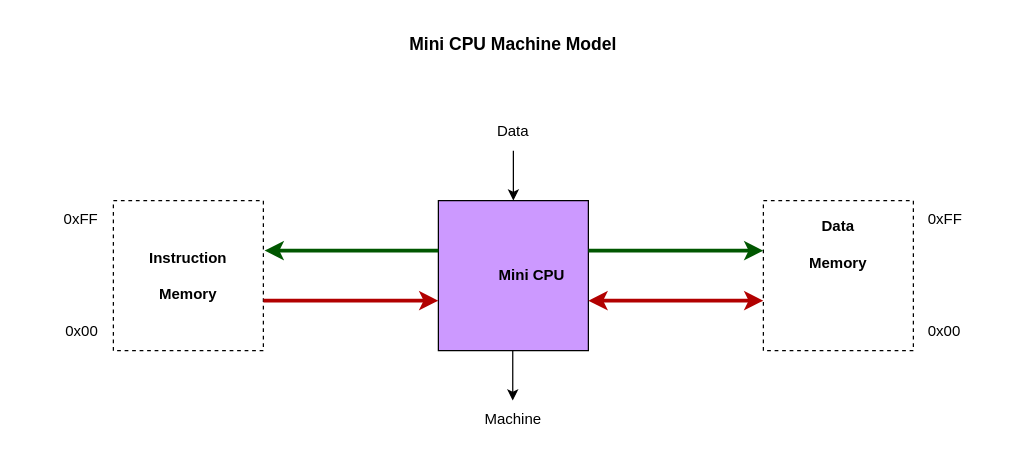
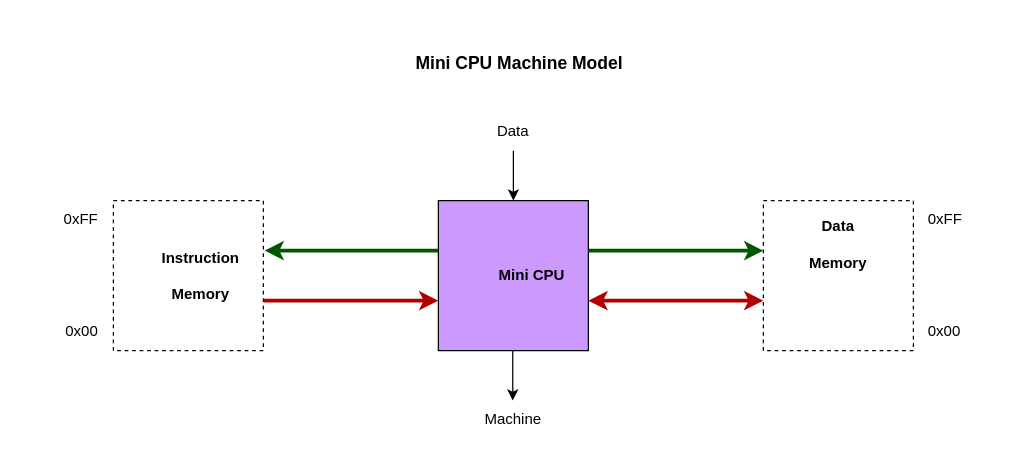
  <mxCell id="0" />
  <mxCell id="1" parent="0" />
- <mxCell id="2" value="&lt;b&gt;&lt;font style=&quot;font-size: 14px;&quot;&gt;Mini CPU Machine Model&lt;/font&gt;&lt;/b&gt;" style="text;html=1;align=center;verticalAlign=middle;whiteSpace=wrap;rounded=0;" parent="1" vertex="1"><mxGeometry x="275" y="20" width="270" height="30" as="geometry" /></mxCell>
+ <mxCell id="2" value="&lt;b&gt;&lt;font style=&quot;font-size: 14px;&quot;&gt;Mini CPU Machine Model&lt;/font&gt;&lt;/b&gt;" style="text;html=1;align=center;verticalAlign=middle;whiteSpace=wrap;rounded=0;" parent="1" vertex="1"><mxGeometry x="280" y="35" width="270" height="30" as="geometry" /></mxCell>
  <mxCell id="3" value="" style="rounded=0;whiteSpace=wrap;html=1;fillColor=#CC99FF;" parent="1" vertex="1"><mxGeometry x="350" y="160" width="120" height="120" as="geometry" /></mxCell>
  <mxCell id="4" value="&lt;b&gt;Mini CPU&lt;/b&gt;" style="text;html=1;align=center;verticalAlign=middle;whiteSpace=wrap;rounded=0;" parent="1" vertex="1"><mxGeometry x="395" y="205" width="60" height="30" as="geometry" /></mxCell>
  <mxCell id="5" value="" style="rounded=0;whiteSpace=wrap;html=1;dashed=1;" parent="1" vertex="1"><mxGeometry x="90" y="160" width="120" height="120" as="geometry" /></mxCell>
- <mxCell id="6" value="&lt;b&gt;Instruction&lt;/b&gt;&lt;div&gt;&lt;br&gt;&lt;div&gt;&lt;b&gt;Memory&lt;/b&gt;&lt;/div&gt;&lt;/div&gt;" style="text;html=1;align=center;verticalAlign=middle;whiteSpace=wrap;rounded=0;" parent="1" vertex="1"><mxGeometry x="120" y="210" width="60" height="20" as="geometry" /></mxCell>
+ <mxCell id="6" value="&lt;b&gt;Instruction&lt;/b&gt;&lt;div&gt;&lt;br&gt;&lt;div&gt;&lt;b&gt;Memory&lt;/b&gt;&lt;/div&gt;&lt;/div&gt;" style="text;html=1;align=center;verticalAlign=middle;whiteSpace=wrap;rounded=0;" parent="1" vertex="1"><mxGeometry x="130" y="210" width="60" height="20" as="geometry" /></mxCell>
  <mxCell id="7" value="0x00" style="text;html=1;align=right;verticalAlign=middle;whiteSpace=wrap;rounded=0;" parent="1" vertex="1"><mxGeometry x="20" y="250" width="60" height="30" as="geometry" /></mxCell>
  <mxCell id="8" value="0xFF" style="text;html=1;align=right;verticalAlign=middle;whiteSpace=wrap;rounded=0;" parent="1" vertex="1"><mxGeometry x="20" y="160" width="60" height="30" as="geometry" /></mxCell>
  <mxCell id="9" value="" style="rounded=0;whiteSpace=wrap;html=1;dashed=1;" parent="1" vertex="1"><mxGeometry x="610" y="160" width="120" height="120" as="geometry" /></mxCell>
  <mxCell id="10" value="&lt;b&gt;Data&lt;/b&gt;&lt;div&gt;&lt;b&gt;&lt;br&gt;&lt;/b&gt;&lt;/div&gt;&lt;div&gt;&lt;b&gt;Memory&lt;/b&gt;&lt;/div&gt;" style="text;html=1;align=center;verticalAlign=middle;whiteSpace=wrap;rounded=0;" parent="1" vertex="1"><mxGeometry x="640" y="185" width="60" height="20" as="geometry" /></mxCell>
  <mxCell id="11" value="0x00" style="text;html=1;align=left;verticalAlign=middle;whiteSpace=wrap;rounded=0;" parent="1" vertex="1"><mxGeometry x="740" y="250" width="60" height="30" as="geometry" /></mxCell>
  <mxCell id="12" value="0xFF" style="text;html=1;align=left;verticalAlign=middle;whiteSpace=wrap;rounded=0;" parent="1" vertex="1"><mxGeometry x="740" y="160" width="60" height="30" as="geometry" /></mxCell>
  <mxCell id="13" value="" style="endArrow=classic;startArrow=classic;html=1;rounded=0;strokeWidth=3;fillColor=#e51400;strokeColor=#B20000;" parent="1" edge="1"><mxGeometry width="50" height="50" relative="1" as="geometry"><mxPoint x="470" y="240" as="sourcePoint" /><mxPoint x="610" y="240" as="targetPoint" /></mxGeometry></mxCell>
  <mxCell id="14" value="" style="endArrow=classic;startArrow=none;html=1;rounded=0;entryX=0;entryY=0.5;entryDx=0;entryDy=0;startFill=0;strokeWidth=3;fillColor=#e51400;strokeColor=#B20000;" parent="1" edge="1"><mxGeometry width="50" height="50" relative="1" as="geometry"><mxPoint x="210" y="240" as="sourcePoint" /><mxPoint x="350" y="240" as="targetPoint" /></mxGeometry></mxCell>
  <mxCell id="15" value="" style="endArrow=classic;html=1;rounded=0;entryX=0.5;entryY=0;entryDx=0;entryDy=0;" parent="1" target="3" edge="1"><mxGeometry width="50" height="50" relative="1" as="geometry"><mxPoint x="410" y="120" as="sourcePoint" /><mxPoint x="415" y="160" as="targetPoint" /></mxGeometry></mxCell>
  <mxCell id="16" value="" style="endArrow=classic;html=1;rounded=0;entryX=0.5;entryY=0;entryDx=0;entryDy=0;" parent="1" edge="1"><mxGeometry width="50" height="50" relative="1" as="geometry"><mxPoint x="409.5" y="280" as="sourcePoint" /><mxPoint x="409.5" y="320" as="targetPoint" /></mxGeometry></mxCell>
  <mxCell id="17" value="Machine" style="text;html=1;align=center;verticalAlign=middle;whiteSpace=wrap;rounded=0;" parent="1" vertex="1"><mxGeometry x="380" y="320" width="60" height="30" as="geometry" /></mxCell>
  <mxCell id="18" value="Data" style="text;html=1;align=center;verticalAlign=middle;whiteSpace=wrap;rounded=0;" parent="1" vertex="1"><mxGeometry x="380" y="90" width="60" height="30" as="geometry" /></mxCell>
  <mxCell id="19" value="" style="endArrow=classic;html=1;rounded=0;entryX=1.008;entryY=0.333;entryDx=0;entryDy=0;entryPerimeter=0;strokeWidth=3;fillColor=#008a00;strokeColor=#005700;" parent="1" target="5" edge="1"><mxGeometry width="50" height="50" relative="1" as="geometry"><mxPoint x="350" y="200" as="sourcePoint" /><mxPoint x="270" y="140" as="targetPoint" /></mxGeometry></mxCell>
  <mxCell id="20" value="" style="endArrow=classic;html=1;rounded=0;strokeWidth=3;fillColor=#008a00;strokeColor=#005700;" parent="1" edge="1"><mxGeometry width="50" height="50" relative="1" as="geometry"><mxPoint x="470" y="200" as="sourcePoint" /><mxPoint x="610" y="200" as="targetPoint" /></mxGeometry></mxCell>
